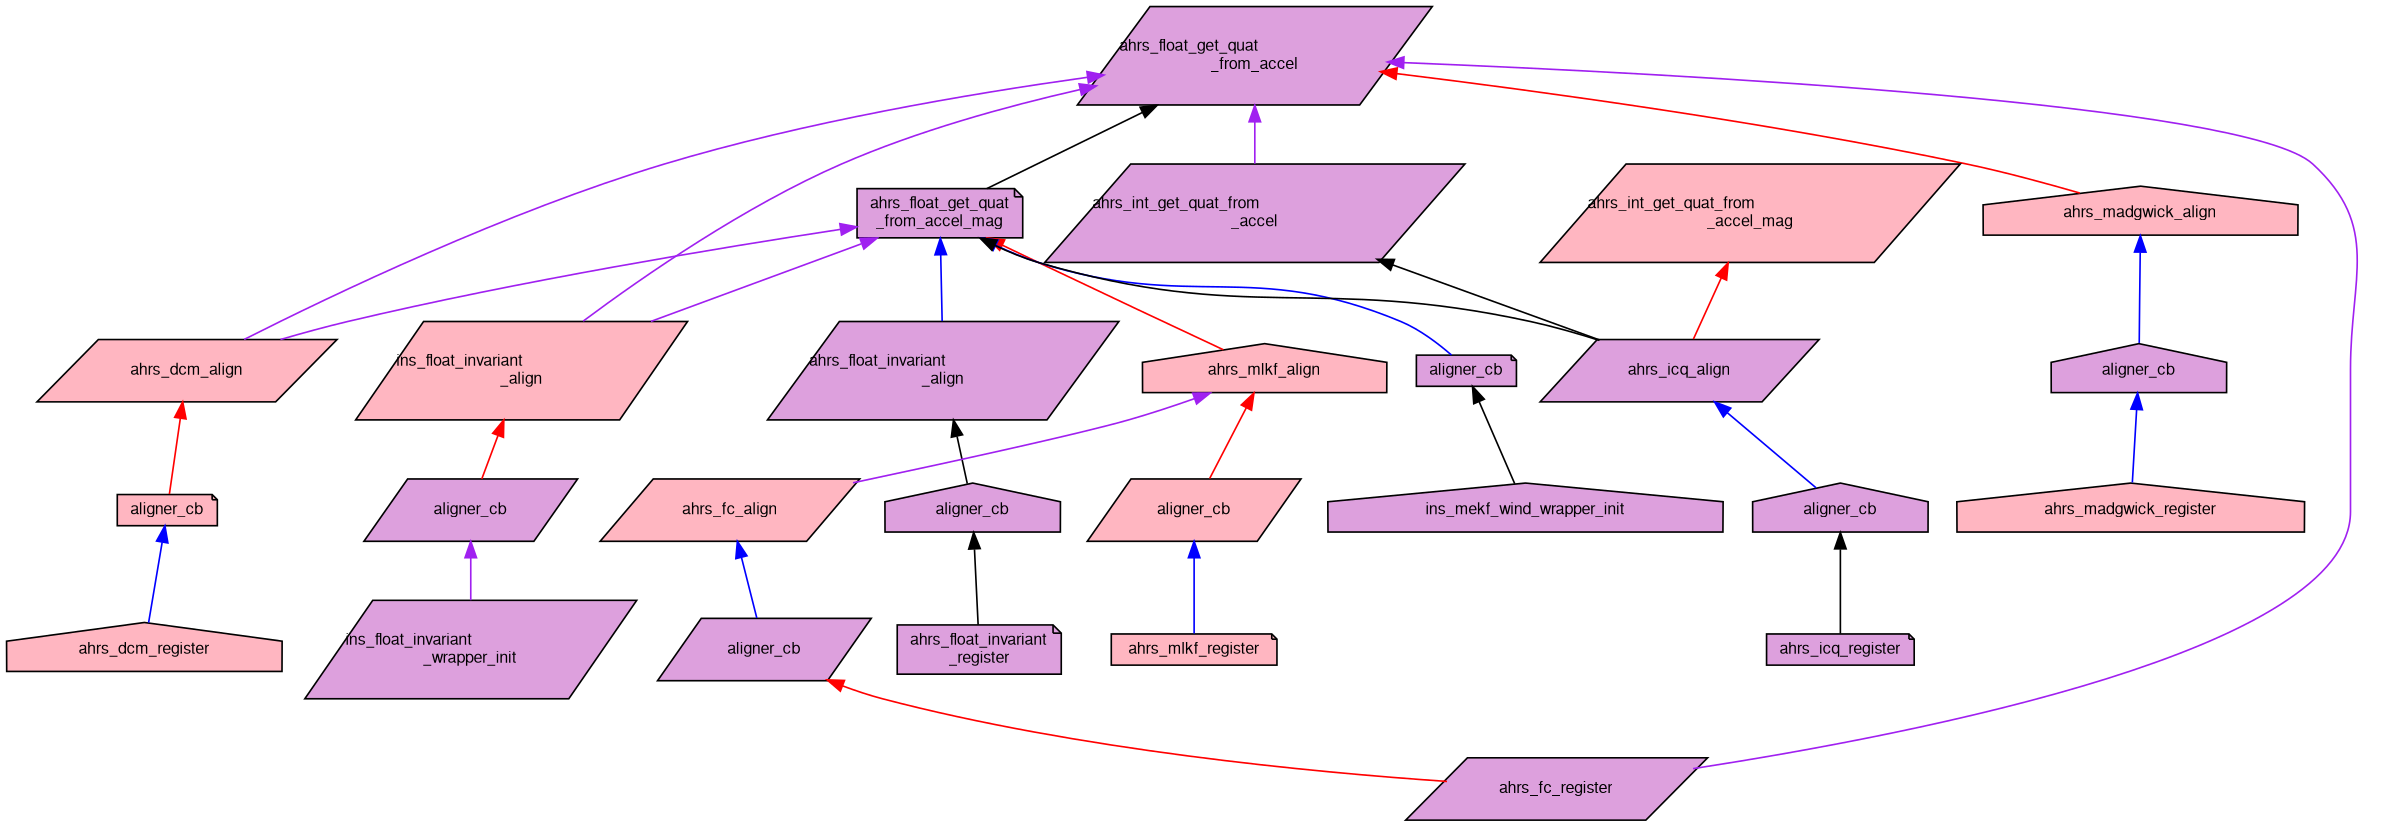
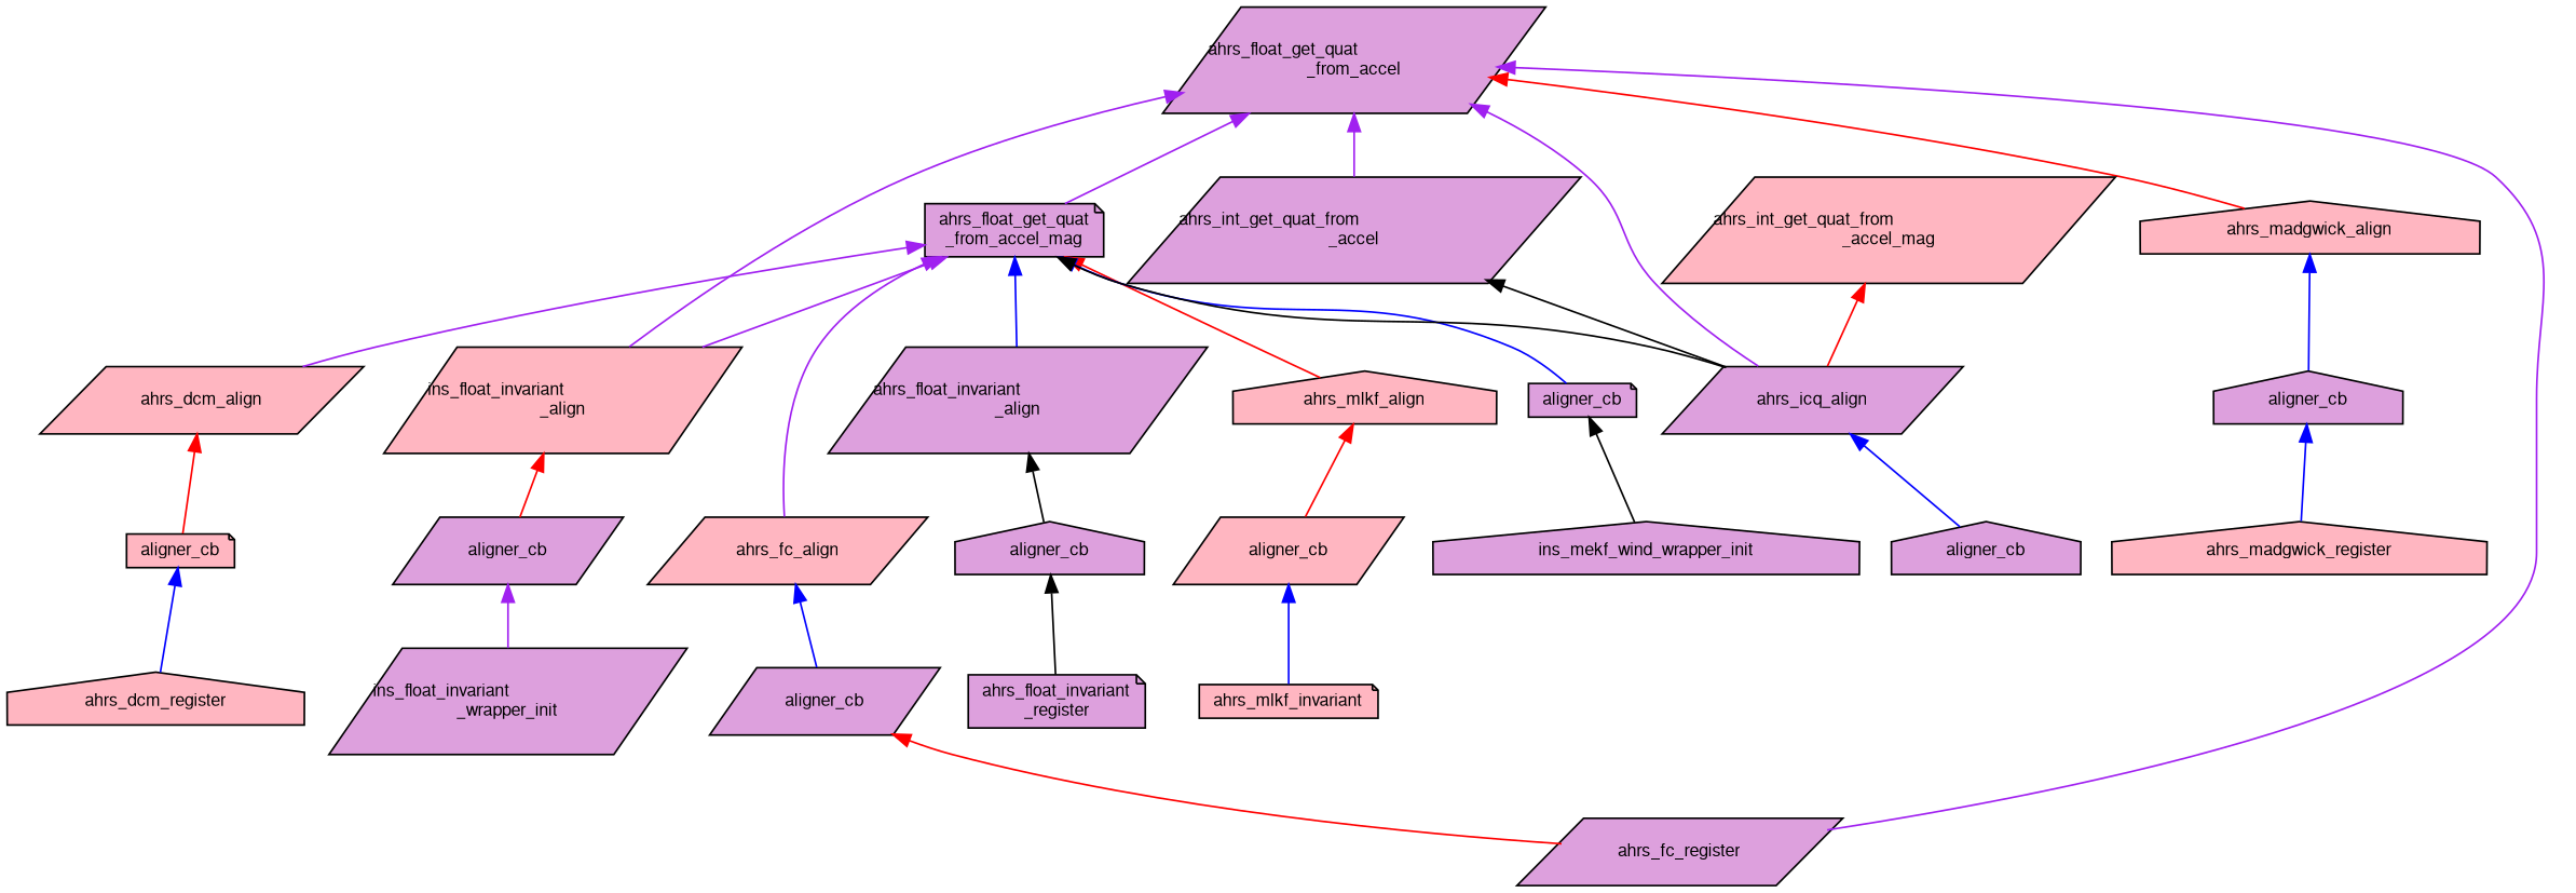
  digraph {
    rankdir=TB
    node [color=black fillcolor=plum fontname=FreeSans fontsize=10 shape=parallelogram style=filled]
    edge [color=purple dir=back fontname=FreeSans fontsize=10 labelfontname=FreeSans labelfontsize=10 style=solid]
    n1 [fontcolor=black height=0.2 label="ahrs_float_get_quat\l_from_accel" width=0.4]
    n2 [fillcolor=lightpink height=0.2 label=ahrs_dcm_align width=0.4]
    n3 [height=0.2 label="ahrs_float_get_quat\l_from_accel_mag" shape=note width=0.4]
    n4 [fillcolor=lightpink height=0.2 label="ins_float_invariant\l_align" width=0.4]
    n5 [height=0.2 label="ahrs_int_get_quat_from\l_accel" width=0.4]
    n6 [fillcolor=lightpink height=0.2 label=ahrs_madgwick_align shape=house width=0.4]
    n7 [height=0.2 label=ahrs_fc_register width=0.4]
    n8 [fillcolor=lightpink height=0.2 label=aligner_cb shape=note width=0.4]
    n9 [fillcolor=lightpink height=0.2 label=ahrs_fc_align width=0.4]
    n10 [height=0.2 label=aligner_cb width=0.4]
    n11 [height=0.2 label="ahrs_float_invariant\l_align" width=0.4]
    n12 [fillcolor=lightpink height=0.2 label=ahrs_mlkf_align shape=house width=0.4]
    n13 [height=0.2 label=aligner_cb shape=note width=0.4]
    n14 [height=0.2 label=ahrs_icq_align width=0.4]
    n15 [height=0.2 label=aligner_cb width=0.4]
    n16 [height=0.2 label=aligner_cb shape=house width=0.4]
    n17 [fillcolor=lightpink height=0.2 label=ahrs_dcm_register shape=house width=0.4]
    n18 [height=0.2 label=aligner_cb shape=house width=0.4]
    n19 [fillcolor=lightpink height=0.2 label=aligner_cb width=0.4]
    n20 [fillcolor=lightpink height=0.2 label="ahrs_int_get_quat_from\l_accel_mag" width=0.4]
    n21 [height=0.2 label=ins_mekf_wind_wrapper_init shape=house width=0.4]
    n22 [height=0.2 label="ahrs_float_invariant\l_register" shape=note width=0.4]
-   n23 [fillcolor=lightpink height=0.2 label=ahrs_mlkf_register shape=note width=0.4]
+   n23 [fillcolor=lightpink height=0.2 label=ahrs_mlkf_invariant shape=note width=0.4]
    n24 [height=0.2 label=aligner_cb shape=house width=0.4]
-   n25 [height=0.2 label=ahrs_icq_register shape=note width=0.4]
    n26 [height=0.2 label="ins_float_invariant\l_wrapper_init" width=0.4]
    n27 [fillcolor=lightpink height=0.2 label=ahrs_madgwick_register shape=house width=0.4]
-   n1 -> n2
-   n1 -> n3 [color=black]
+   n1 -> n14
+   n1 -> n3
    n1 -> n4
    n1 -> n5
    n1 -> n6 [color=red]
    n1 -> n7
    n2 -> n8 [color=red]
    n3 -> n2
    n3 -> n4
-   n12 -> n9
+   n3 -> n9
    n3 -> n11 [color=blue]
    n3 -> n12 [color=red]
    n3 -> n13 [color=blue]
    n3 -> n14 [color=black]
    n4 -> n15 [color=red]
    n5 -> n14 [color=black]
    n6 -> n16 [color=blue]
    n8 -> n17 [color=blue]
    n9 -> n10 [color=blue]
    n10 -> n7 [color=red]
    n11 -> n18 [color=black]
    n12 -> n19 [color=red]
    n13 -> n21 [color=black]
    n14 -> n24 [color=blue]
    n15 -> n26
    n16 -> n27 [color=blue]
    n18 -> n22 [color=black]
    n19 -> n23 [color=blue]
    n20 -> n14 [color=red]
-   n24 -> n25 [color=black]
  }
